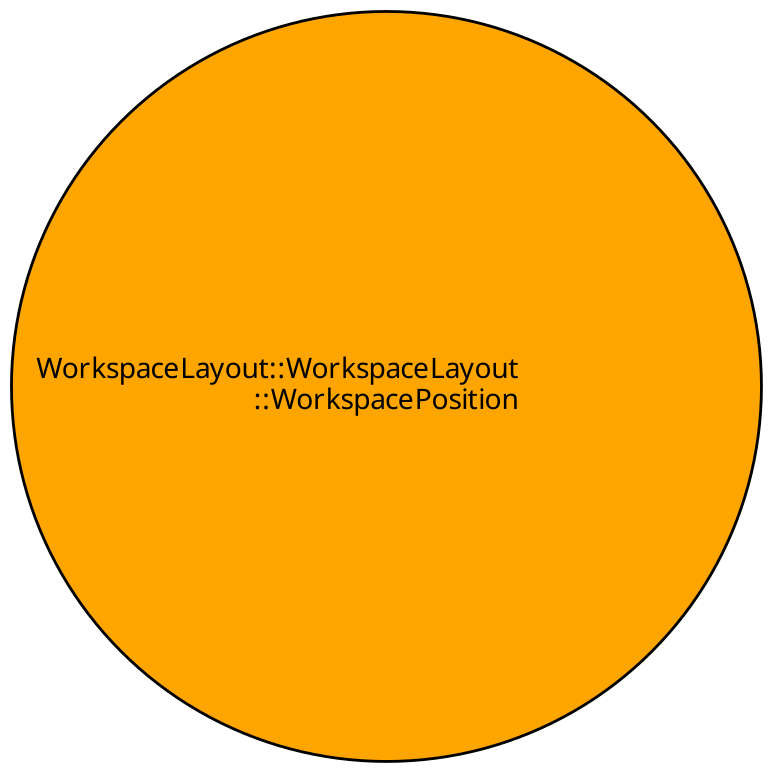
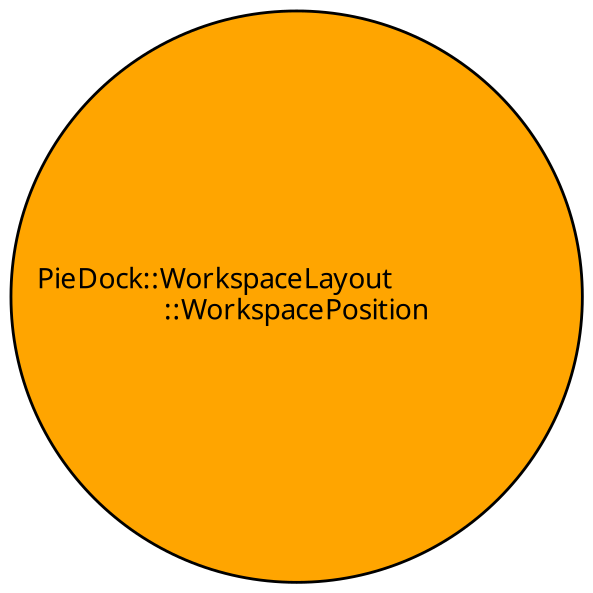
  digraph {
    rankdir=LR
    fontname="Noto Sans"
-   n1 [color=black fillcolor=orange fontname="Noto Sans" fontsize=10 height=0.2 label="WorkspaceLayout::WorkspaceLayout\l::WorkspacePosition" shape=circle style=filled width=0.4]
+   n1 [color=black fillcolor=orange fontname="Noto Sans" fontsize=10 height=0.2 label="PieDock::WorkspaceLayout\l::WorkspacePosition" shape=circle style=filled width=0.4]
  }
